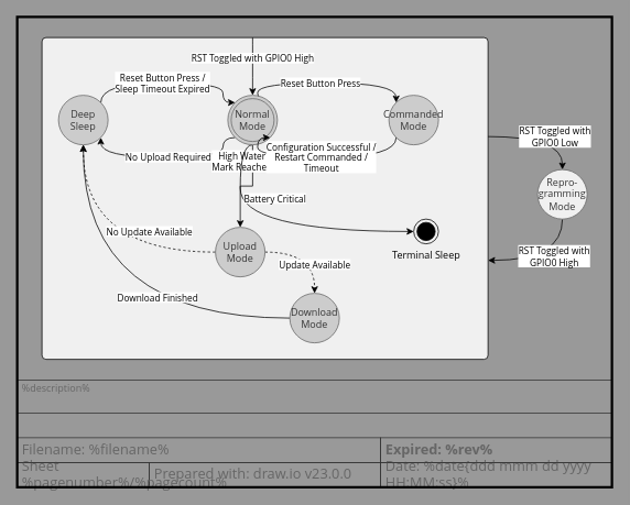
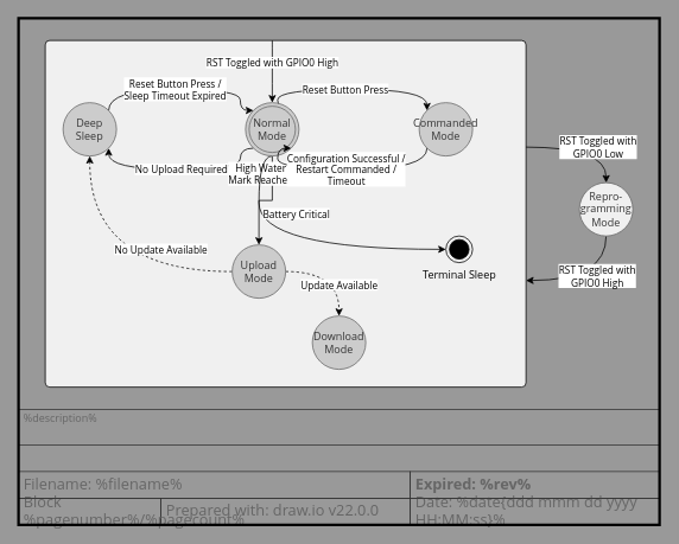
  <mxCell id="0" value="" />
  <mxCell id="1" value="Title Block" style="locked=1;" parent="0" />
- <mxCell id="2" value="Prepared with: draw.io v23.0.0" style="strokeWidth=1;shadow=0;dashed=0;align=center;html=1;shape=mxgraph.mockup.text.textBox;fontColor=#666666;align=left;fontSize=17;spacingLeft=4;spacingTop=-3;whiteSpace=wrap;strokeColor=#333333;mainText=;fillColor=none;fontFamily=Open Sans;movable=1;resizable=1;rotatable=1;deletable=1;editable=1;locked=0;connectable=1;" parent="1" vertex="1"><mxGeometry x="180" y="560" width="280" height="30" as="geometry" /></mxCell>
- <mxCell id="3" value="&lt;div align=&quot;left&quot;&gt;Sheet %pagenumber%/%pagecount%&lt;/div&gt;" style="strokeWidth=1;shadow=0;dashed=0;align=left;html=1;shape=mxgraph.mockup.text.textBox;fontColor=#666666;align=left;fontSize=17;spacingLeft=4;spacingTop=-3;whiteSpace=wrap;strokeColor=#333333;mainText=;fillColor=none;fontFamily=Open Sans;movable=1;resizable=1;rotatable=1;deletable=1;editable=1;locked=0;connectable=1;" parent="1" vertex="1"><mxGeometry x="20" y="560" width="160" height="30" as="geometry" /></mxCell>
+ <mxCell id="2" value="Prepared with: draw.io v22.0.0" style="strokeWidth=1;shadow=0;dashed=0;align=center;html=1;shape=mxgraph.mockup.text.textBox;fontColor=#666666;align=left;fontSize=17;spacingLeft=4;spacingTop=-3;whiteSpace=wrap;strokeColor=#333333;mainText=;fillColor=none;fontFamily=Open Sans;movable=1;resizable=1;rotatable=1;deletable=1;editable=1;locked=0;connectable=1;" parent="1" vertex="1"><mxGeometry x="180" y="560" width="280" height="30" as="geometry" /></mxCell>
+ <mxCell id="3" value="&lt;div align=&quot;left&quot;&gt;Block %pagenumber%/%pagecount%&lt;/div&gt;" style="strokeWidth=1;shadow=0;dashed=0;align=left;html=1;shape=mxgraph.mockup.text.textBox;fontColor=#666666;align=left;fontSize=17;spacingLeft=4;spacingTop=-3;whiteSpace=wrap;strokeColor=#333333;mainText=;fillColor=none;fontFamily=Open Sans;movable=1;resizable=1;rotatable=1;deletable=1;editable=1;locked=0;connectable=1;" parent="1" vertex="1"><mxGeometry x="20" y="560" width="160" height="30" as="geometry" /></mxCell>
  <mxCell id="4" value="Date: &lt;font style=&quot;font-size: 17px;&quot;&gt;%date{ddd mmm dd yyyy HH:MM:ss}%&lt;/font&gt;" style="strokeWidth=1;shadow=0;dashed=0;align=center;html=1;shape=mxgraph.mockup.text.textBox;fontColor=#666666;align=left;fontSize=17;spacingLeft=4;spacingTop=-3;whiteSpace=wrap;strokeColor=#333333;mainText=;fillColor=none;fontFamily=Open Sans;movable=1;resizable=1;rotatable=1;deletable=1;editable=1;locked=0;connectable=1;" parent="1" vertex="1"><mxGeometry x="460" y="560" width="280" height="30" as="geometry" /></mxCell>
  <mxCell id="5" value="Filename: %filename%" style="strokeWidth=1;shadow=0;dashed=0;align=center;html=1;shape=mxgraph.mockup.text.textBox;fontColor=#666666;align=left;fontSize=17;spacingLeft=4;spacingTop=-3;whiteSpace=wrap;strokeColor=#333333;mainText=;fillColor=none;fontFamily=Open Sans;movable=1;resizable=1;rotatable=1;deletable=1;editable=1;locked=0;connectable=1;" parent="1" vertex="1"><mxGeometry x="20" y="530" width="440" height="30" as="geometry" /></mxCell>
  <mxCell id="6" value="&lt;div align=&quot;left&quot;&gt;%description%&lt;/div&gt;" style="strokeWidth=1;shadow=0;dashed=0;html=1;shape=mxgraph.mockup.text.textBox;fontColor=#666666;align=left;verticalAlign=top;fontSize=12;spacingLeft=4;spacingTop=-3;whiteSpace=wrap;strokeColor=#333333;mainText=;fillColor=none;fontFamily=Open Sans;movable=1;resizable=1;rotatable=1;deletable=1;editable=1;locked=0;connectable=1;" parent="1" vertex="1"><mxGeometry x="20" y="460" width="720" height="40" as="geometry" /></mxCell>
  <mxCell id="7" value="&lt;b&gt;Expired: %rev%&lt;br&gt;&lt;/b&gt;" style="strokeWidth=1;shadow=0;dashed=0;align=center;html=1;shape=mxgraph.mockup.text.textBox;fontColor=#666666;align=left;fontSize=17;spacingLeft=4;spacingTop=-3;whiteSpace=wrap;strokeColor=#333333;mainText=;fillColor=none;fontFamily=Open Sans;movable=1;resizable=1;rotatable=1;deletable=1;editable=1;locked=0;connectable=1;" parent="1" vertex="1"><mxGeometry x="460" y="530" width="280" height="30" as="geometry" /></mxCell>
  <mxCell id="8" value="Drawing Frame" style="locked=1;" parent="0" />
  <mxCell id="9" value="" style="rounded=0;whiteSpace=wrap;html=1;fillColor=none;strokeWidth=3;movable=1;resizable=1;rotatable=1;deletable=1;editable=1;locked=0;connectable=1;" parent="8" vertex="1"><mxGeometry x="20" y="20" width="720" height="570" as="geometry" /></mxCell>
  <mxCell id="10" value="Document" parent="0" />
  <mxCell id="11" value="" style="html=1;align=center;verticalAlign=top;rounded=1;absoluteArcSize=1;arcSize=10;dashed=0;whiteSpace=wrap;fillColor=#F0F0F0;fontFamily=Open Sans;" vertex="1" parent="10"><mxGeometry x="50" y="45" width="540" height="390" as="geometry" /></mxCell>
  <mxCell id="12" value="Reset Button Press" style="edgeStyle=orthogonalEdgeStyle;rounded=0;orthogonalLoop=1;jettySize=auto;html=1;exitX=1;exitY=0;exitDx=0;exitDy=0;entryX=0;entryY=0;entryDx=0;entryDy=0;curved=1;fontFamily=Open Sans;" edge="1" parent="10" source="17" target="22"><mxGeometry relative="1" as="geometry"><Array as="points"><mxPoint x="311" y="100" /><mxPoint x="479" y="100" /></Array></mxGeometry></mxCell>
  <mxCell id="13" value="RST Toggled with&lt;br&gt;GPIO0 Low" style="edgeStyle=orthogonalEdgeStyle;rounded=0;orthogonalLoop=1;jettySize=auto;html=1;curved=1;entryX=0.5;entryY=0;entryDx=0;entryDy=0;fontFamily=Open Sans;" edge="1" parent="10" source="11" target="19"><mxGeometry x="0.25" relative="1" as="geometry"><mxPoint x="560" y="165" as="sourcePoint" /><Array as="points"><mxPoint x="680" y="165" /></Array><mxPoint as="offset" /></mxGeometry></mxCell>
  <mxCell id="14" value="No Upload Required" style="edgeStyle=orthogonalEdgeStyle;rounded=0;orthogonalLoop=1;jettySize=auto;html=1;exitX=0;exitY=1;exitDx=0;exitDy=0;entryX=1;entryY=1;entryDx=0;entryDy=0;curved=1;fontFamily=Open Sans;" edge="1" parent="10" source="17" target="24"><mxGeometry relative="1" as="geometry"><Array as="points"><mxPoint x="269" y="190" /><mxPoint x="121" y="190" /></Array></mxGeometry></mxCell>
  <mxCell id="15" value="High Water&lt;br&gt;Mark Reached" style="edgeStyle=orthogonalEdgeStyle;rounded=0;orthogonalLoop=1;jettySize=auto;html=1;exitX=0.5;exitY=1;exitDx=0;exitDy=0;entryX=0.5;entryY=0;entryDx=0;entryDy=0;fontFamily=Open Sans;" edge="1" parent="10" source="17" target="27"><mxGeometry x="0.1" y="-30" relative="1" as="geometry"><mxPoint as="offset" /></mxGeometry></mxCell>
  <mxCell id="16" value="Battery Critical" style="edgeStyle=orthogonalEdgeStyle;rounded=0;orthogonalLoop=1;jettySize=auto;html=1;exitX=0.5;exitY=1;exitDx=0;exitDy=0;curved=1;fontFamily=Open Sans;" edge="1" parent="10" source="17" target="20"><mxGeometry x="-0.016" y="40" relative="1" as="geometry"><Array as="points"><mxPoint x="290" y="280" /></Array><mxPoint as="offset" /></mxGeometry></mxCell>
  <mxCell id="17" value="Normal Mode" style="ellipse;shape=doubleEllipse;html=1;dashed=0;whiteSpace=wrap;aspect=fixed;fontFamily=Open Sans;fillColor=#CCCCCC;fontColor=#333333;strokeColor=#666666;" vertex="1" parent="10"><mxGeometry x="275" y="115" width="60" height="60" as="geometry" /></mxCell>
  <mxCell id="18" value="RST Toggled with&lt;br&gt;GPIO0 High" style="edgeStyle=orthogonalEdgeStyle;rounded=0;orthogonalLoop=1;jettySize=auto;html=1;exitX=0.5;exitY=1;exitDx=0;exitDy=0;elbow=vertical;curved=1;fontFamily=Open Sans;" edge="1" parent="10" source="19" target="11"><mxGeometry x="-0.143" y="-5" relative="1" as="geometry"><mxPoint x="560" y="315" as="targetPoint" /><Array as="points"><mxPoint x="680" y="315" /></Array><mxPoint as="offset" /></mxGeometry></mxCell>
  <mxCell id="19" value="Repro-gramming Mode" style="shape=ellipse;html=1;dashed=0;whiteSpace=wrap;aspect=fixed;perimeter=ellipsePerimeter;fontFamily=Open Sans;fillColor=#F0F0F0;fontColor=#333333;strokeColor=#666666;" vertex="1" parent="10"><mxGeometry x="650" y="205" width="60" height="60" as="geometry" /></mxCell>
  <mxCell id="20" value="Terminal Sleep" style="ellipse;html=1;shape=endState;fillColor=strokeColor;verticalAlign=top;labelPosition=center;verticalLabelPosition=bottom;align=center;fontFamily=Open Sans;" vertex="1" parent="10"><mxGeometry x="500" y="265" width="30" height="30" as="geometry" /></mxCell>
  <mxCell id="21" value="Configuration Successful /&lt;br&gt;Restart Commanded /&lt;br&gt;Timeout" style="edgeStyle=orthogonalEdgeStyle;rounded=0;orthogonalLoop=1;jettySize=auto;html=1;exitX=0;exitY=1;exitDx=0;exitDy=0;entryX=1;entryY=1;entryDx=0;entryDy=0;curved=1;fontFamily=Open Sans;" edge="1" parent="10" source="22" target="17"><mxGeometry relative="1" as="geometry"><Array as="points"><mxPoint x="479" y="190" /><mxPoint x="311" y="190" /></Array></mxGeometry></mxCell>
  <mxCell id="22" value="Commanded Mode" style="shape=ellipse;html=1;dashed=0;whiteSpace=wrap;aspect=fixed;perimeter=ellipsePerimeter;fontFamily=Open Sans;fillColor=#CCCCCC;fontColor=#333333;strokeColor=#666666;" vertex="1" parent="10"><mxGeometry x="470" y="115" width="60" height="60" as="geometry" /></mxCell>
  <mxCell id="23" value="Reset Button Press /&lt;br&gt;Sleep Timeout Expired" style="edgeStyle=orthogonalEdgeStyle;rounded=0;orthogonalLoop=1;jettySize=auto;html=1;curved=1;entryX=0;entryY=0;entryDx=0;entryDy=0;exitX=1;exitY=0;exitDx=0;exitDy=0;fontFamily=Open Sans;" edge="1" parent="10" source="24" target="17"><mxGeometry x="-0.054" relative="1" as="geometry"><Array as="points"><mxPoint x="121" y="100" /><mxPoint x="269" y="100" /></Array><mxPoint as="offset" /></mxGeometry></mxCell>
  <mxCell id="24" value="Deep Sleep" style="shape=ellipse;html=1;dashed=0;whiteSpace=wrap;aspect=fixed;perimeter=ellipsePerimeter;fontFamily=Open Sans;fillColor=#CCCCCC;fontColor=#333333;strokeColor=#666666;" vertex="1" parent="10"><mxGeometry x="70" y="115" width="60" height="60" as="geometry" /></mxCell>
  <mxCell id="25" value="Update Available" style="edgeStyle=orthogonalEdgeStyle;rounded=0;orthogonalLoop=1;jettySize=auto;html=1;curved=1;fontFamily=Open Sans;dashed=1;" edge="1" parent="10" source="27" target="29"><mxGeometry x="0.364" relative="1" as="geometry"><mxPoint as="offset" /></mxGeometry></mxCell>
  <mxCell id="26" value="No Update Available" style="edgeStyle=orthogonalEdgeStyle;rounded=0;orthogonalLoop=1;jettySize=auto;html=1;curved=1;fontFamily=Open Sans;dashed=1;" edge="1" parent="10" source="27" target="24"><mxGeometry x="-0.448" y="-25" relative="1" as="geometry"><mxPoint as="offset" /></mxGeometry></mxCell>
  <mxCell id="27" value="Upload Mode" style="shape=ellipse;html=1;dashed=0;whiteSpace=wrap;aspect=fixed;perimeter=ellipsePerimeter;fontFamily=Open Sans;fillColor=#CCCCCC;fontColor=#333333;strokeColor=#666666;" vertex="1" parent="10"><mxGeometry x="260" y="275" width="60" height="60" as="geometry" /></mxCell>
- <mxCell id="28" value="Download Finished" style="edgeStyle=orthogonalEdgeStyle;rounded=0;orthogonalLoop=1;jettySize=auto;html=1;entryX=0.5;entryY=1;entryDx=0;entryDy=0;curved=1;fontFamily=Open Sans;" edge="1" parent="10" source="29" target="24"><mxGeometry x="-0.304" y="-25" relative="1" as="geometry"><mxPoint as="offset" /></mxGeometry></mxCell>
  <mxCell id="29" value="Download Mode" style="shape=ellipse;html=1;dashed=0;whiteSpace=wrap;aspect=fixed;perimeter=ellipsePerimeter;fontFamily=Open Sans;fillColor=#CCCCCC;fontColor=#333333;strokeColor=#666666;" vertex="1" parent="10"><mxGeometry x="350" y="355" width="60" height="60" as="geometry" /></mxCell>
  <mxCell id="30" value="RST Toggled with GPIO0 High" style="rounded=0;orthogonalLoop=1;jettySize=auto;html=1;entryX=0.5;entryY=0;entryDx=0;entryDy=0;edgeStyle=orthogonalEdgeStyle;curved=1;fontFamily=Open Sans;" edge="1" parent="10" source="11" target="17"><mxGeometry x="-0.286" relative="1" as="geometry"><mxPoint x="310" y="-5" as="sourcePoint" /><Array as="points"><mxPoint x="310" y="65" /><mxPoint x="310" y="65" /></Array><mxPoint as="offset" /></mxGeometry></mxCell>
